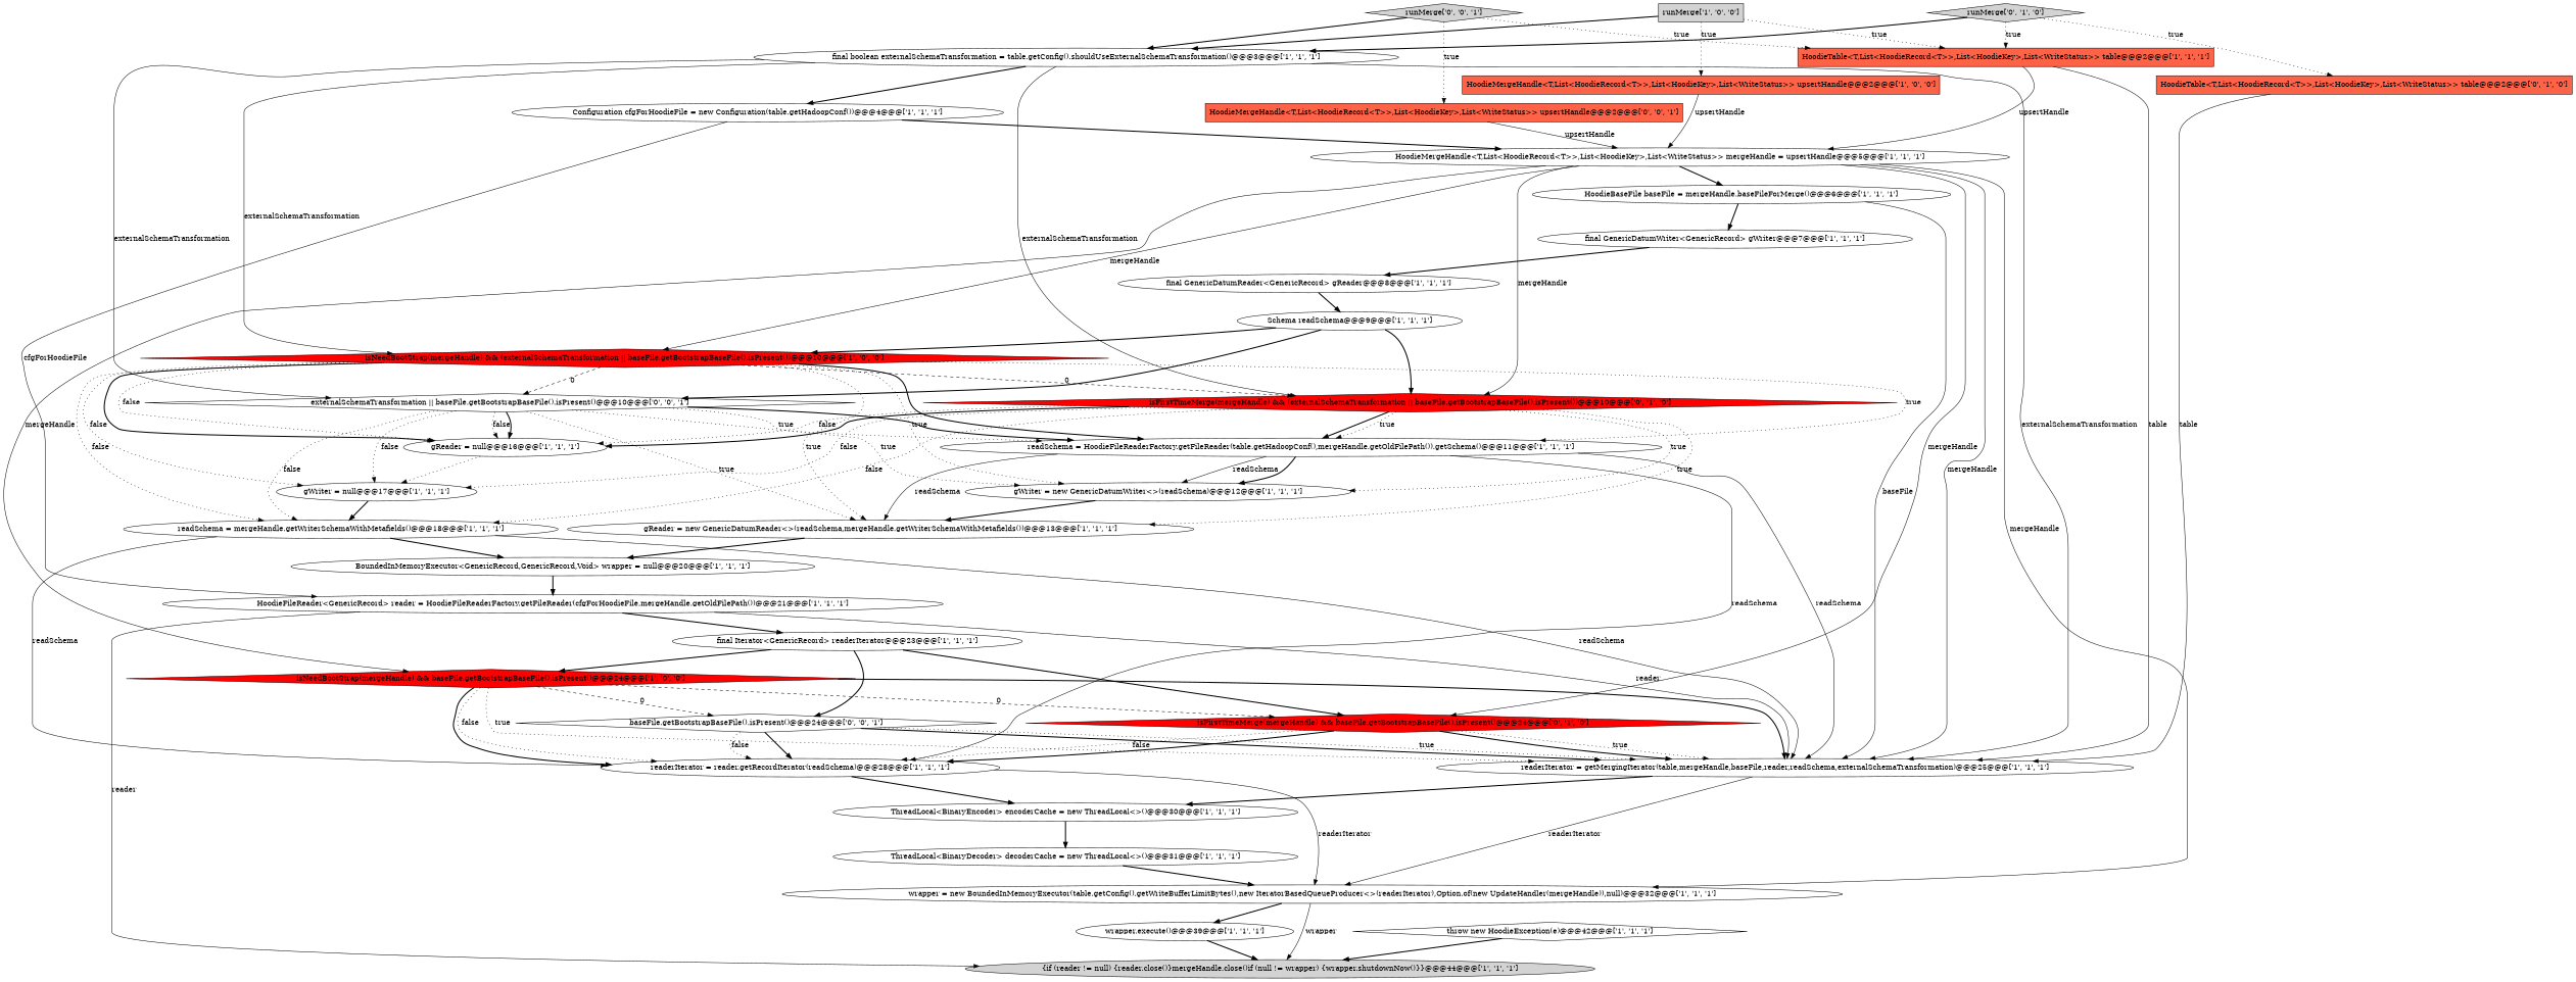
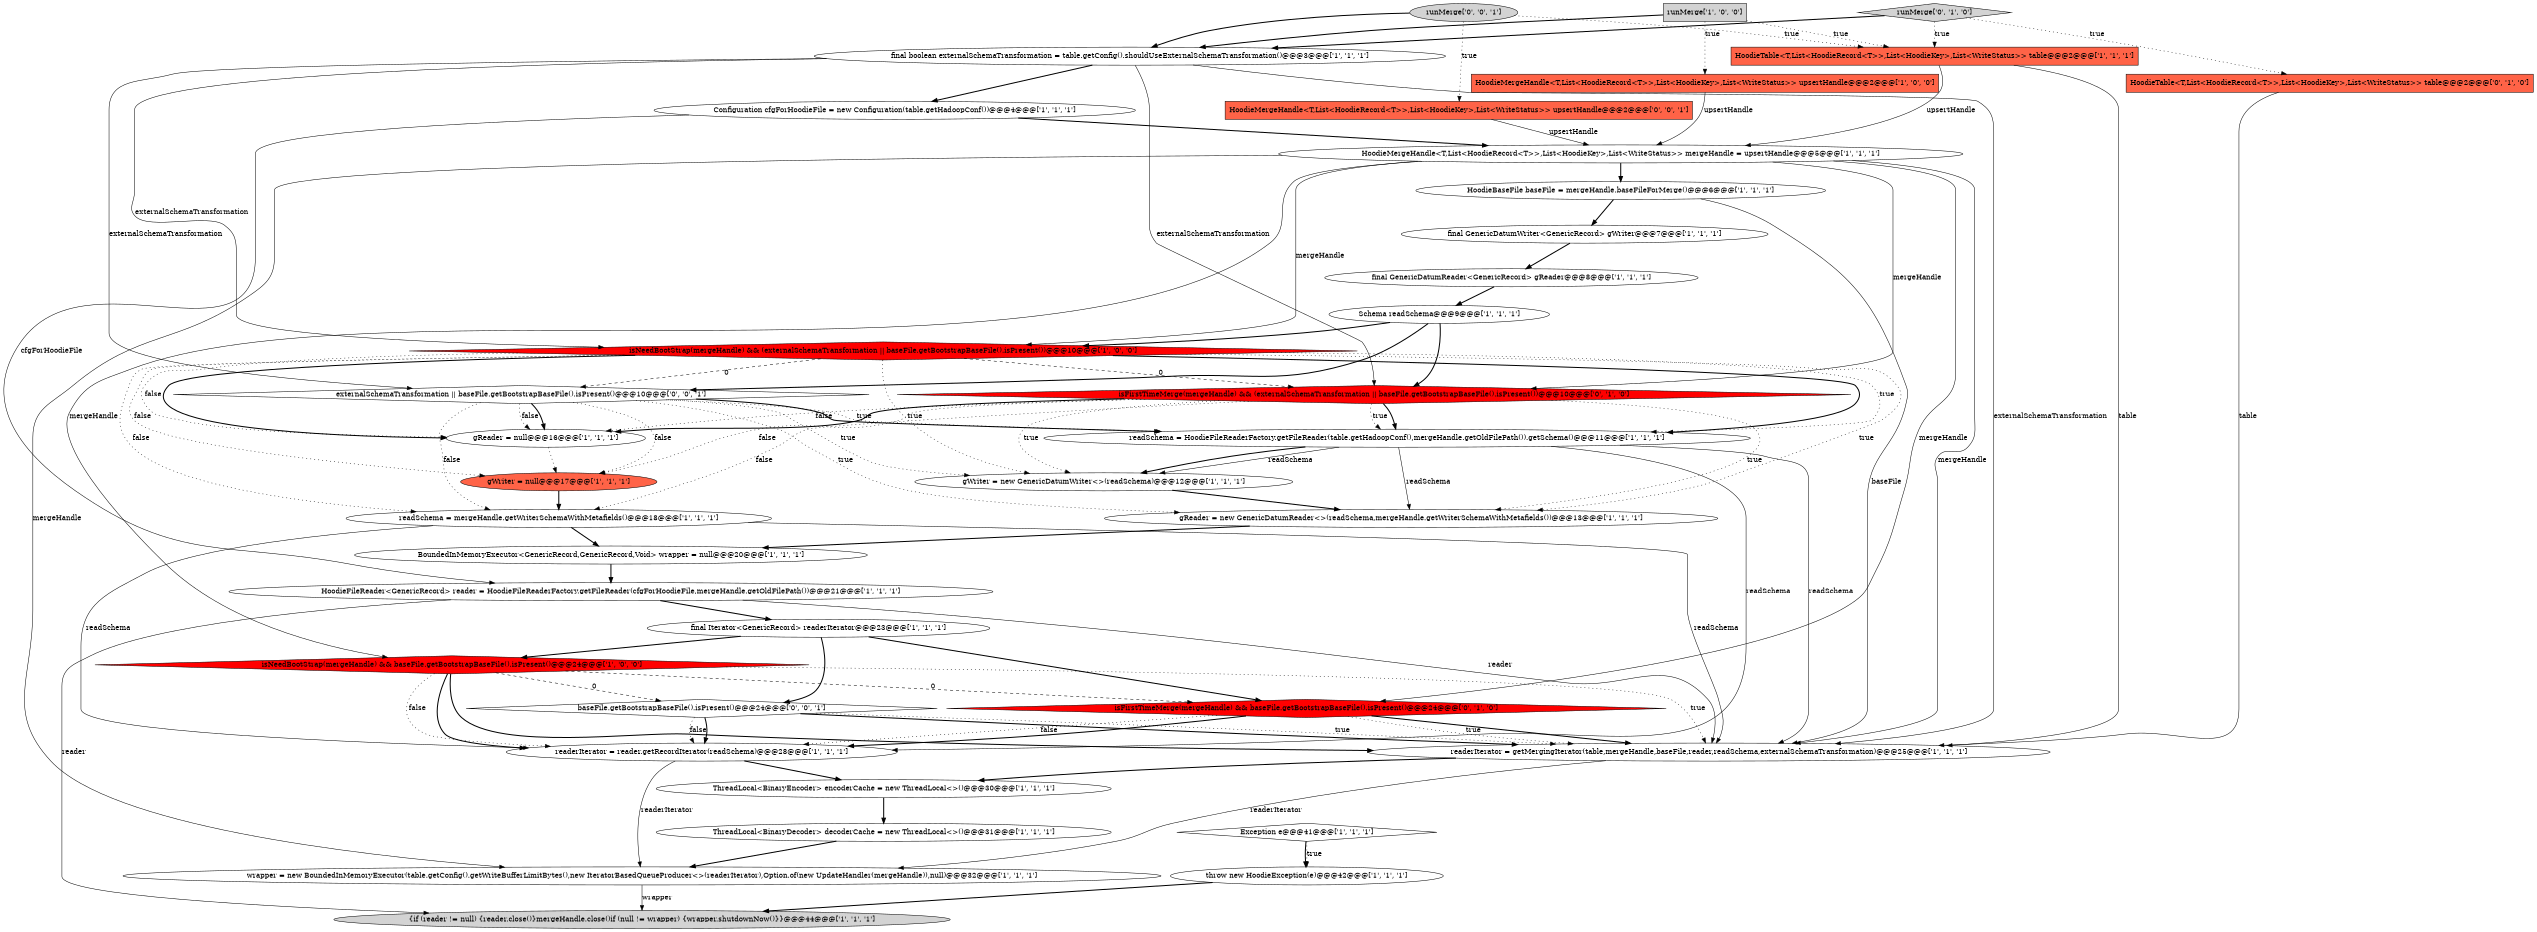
  digraph {
    node [fillcolor=white shape=ellipse style=filled]
    edge [style=bold]
    n1 [label="wrapper = new BoundedInMemoryExecutor(table.getConfig().getWriteBufferLimitBytes(),new IteratorBasedQueueProducer<>(readerIterator),Option.of(new UpdateHandler(mergeHandle)),null)@@@32@@@['1', '1', '1']"]
    n2 [fillcolor=lightgray label="{if (reader != null) {reader.close()}mergeHandle.close()if (null != wrapper) {wrapper.shutdownNow()}}@@@44@@@['1', '1', '1']"]
-   n3 [label="wrapper.execute()@@@39@@@['1', '1', '1']"]
    n4 [label="final GenericDatumReader<GenericRecord> gReader@@@8@@@['1', '1', '1']"]
    n5 [label="Schema readSchema@@@9@@@['1', '1', '1']"]
    n6 [fillcolor=red label="isFirstTimeMerge(mergeHandle) && (externalSchemaTransformation || baseFile.getBootstrapBaseFile().isPresent())@@@10@@@['0', '1', '0']" shape=diamond]
    n7 [label="externalSchemaTransformation || baseFile.getBootstrapBaseFile().isPresent()@@@10@@@['0', '0', '1']" shape=diamond]
    n8 [fillcolor=red label="isNeedBootStrap(mergeHandle) && (externalSchemaTransformation || baseFile.getBootstrapBaseFile().isPresent())@@@10@@@['1', '0', '0']" shape=diamond]
    n9 [label="final GenericDatumWriter<GenericRecord> gWriter@@@7@@@['1', '1', '1']"]
    n10 [label="HoodieFileReader<GenericRecord> reader = HoodieFileReaderFactory.getFileReader(cfgForHoodieFile,mergeHandle.getOldFilePath())@@@21@@@['1', '1', '1']"]
    n11 [label="final Iterator<GenericRecord> readerIterator@@@23@@@['1', '1', '1']"]
    n12 [label="readerIterator = getMergingIterator(table,mergeHandle,baseFile,reader,readSchema,externalSchemaTransformation)@@@25@@@['1', '1', '1']"]
    n13 [fillcolor=red label="isNeedBootStrap(mergeHandle) && baseFile.getBootstrapBaseFile().isPresent()@@@24@@@['1', '0', '0']" shape=diamond]
    n14 [fillcolor=red label="isFirstTimeMerge(mergeHandle) && baseFile.getBootstrapBaseFile().isPresent()@@@24@@@['0', '1', '0']" shape=diamond]
    n15 [label="baseFile.getBootstrapBaseFile().isPresent()@@@24@@@['0', '0', '1']" shape=diamond]
    n16 [label="ThreadLocal<BinaryEncoder> encoderCache = new ThreadLocal<>()@@@30@@@['1', '1', '1']"]
-   n17 [fillcolor=lightgray label="runMerge['0', '0', '1']" shape=diamond]
+   n17 [fillcolor=lightgray label="runMerge['0', '0', '1']"]
    n18 [label="final boolean externalSchemaTransformation = table.getConfig().shouldUseExternalSchemaTransformation()@@@3@@@['1', '1', '1']"]
    n19 [fillcolor=tomato label="HoodieTable<T,List<HoodieRecord<T>>,List<HoodieKey>,List<WriteStatus>> table@@@2@@@['1', '1', '1']" shape=box]
    n20 [fillcolor=tomato label="HoodieMergeHandle<T,List<HoodieRecord<T>>,List<HoodieKey>,List<WriteStatus>> upsertHandle@@@2@@@['0', '0', '1']" shape=box]
    n21 [label="Configuration cfgForHoodieFile = new Configuration(table.getHadoopConf())@@@4@@@['1', '1', '1']"]
    n22 [label="HoodieMergeHandle<T,List<HoodieRecord<T>>,List<HoodieKey>,List<WriteStatus>> mergeHandle = upsertHandle@@@5@@@['1', '1', '1']"]
    n23 [fillcolor=tomato label="HoodieMergeHandle<T,List<HoodieRecord<T>>,List<HoodieKey>,List<WriteStatus>> upsertHandle@@@2@@@['1', '0', '0']" shape=box]
    n24 [label="HoodieBaseFile baseFile = mergeHandle.baseFileForMerge()@@@6@@@['1', '1', '1']"]
    n25 [label="readSchema = HoodieFileReaderFactory.getFileReader(table.getHadoopConf(),mergeHandle.getOldFilePath()).getSchema()@@@11@@@['1', '1', '1']"]
    n26 [label="gReader = new GenericDatumReader<>(readSchema,mergeHandle.getWriterSchemaWithMetafields())@@@13@@@['1', '1', '1']"]
    n27 [label="gWriter = new GenericDatumWriter<>(readSchema)@@@12@@@['1', '1', '1']"]
    n28 [label="readerIterator = reader.getRecordIterator(readSchema)@@@28@@@['1', '1', '1']"]
    n29 [label="BoundedInMemoryExecutor<GenericRecord,GenericRecord,Void> wrapper = null@@@20@@@['1', '1', '1']"]
    n30 [fillcolor=lightgray label="runMerge['0', '1', '0']" shape=diamond]
    n31 [fillcolor=tomato label="HoodieTable<T,List<HoodieRecord<T>>,List<HoodieKey>,List<WriteStatus>> table@@@2@@@['0', '1', '0']" shape=box]
    n32 [fillcolor=lightgray label="runMerge['1', '0', '0']" shape=box]
    n33 [label="readSchema = mergeHandle.getWriterSchemaWithMetafields()@@@18@@@['1', '1', '1']"]
-   n34 [label="gWriter = null@@@17@@@['1', '1', '1']"]
+   n34 [fillcolor=tomato label="gWriter = null@@@17@@@['1', '1', '1']"]
    n35 [label="gReader = null@@@16@@@['1', '1', '1']"]
    n36 [label="ThreadLocal<BinaryDecoder> decoderCache = new ThreadLocal<>()@@@31@@@['1', '1', '1']"]
-   n38 [label="throw new HoodieException(e)@@@42@@@['1', '1', '1']" shape=diamond]
+   n37 [label="Exception e@@@41@@@['1', '1', '1']" shape=diamond]
+   n38 [label="throw new HoodieException(e)@@@42@@@['1', '1', '1']"]
    n1 -> n2 [label=wrapper style=solid]
-   n1 -> n3
-   n3 -> n2
    n4 -> n5
    n5 -> n6
    n5 -> n7
    n5 -> n8
    n6 -> n25
    n6 -> n25 [label=true style=dotted]
    n6 -> n26 [label=true style=dotted]
    n6 -> n27 [label=true style=dotted]
    n6 -> n33 [label=false style=dotted]
    n6 -> n34 [label=false style=dotted]
    n6 -> n35 [label=false style=dotted]
    n6 -> n35
    n7 -> n25 [label=true style=dotted]
    n7 -> n25
    n7 -> n26 [label=true style=dotted]
    n7 -> n27 [label=true style=dotted]
    n7 -> n33 [label=false style=dotted]
    n7 -> n34 [label=false style=dotted]
    n7 -> n35 [label=false style=dotted]
    n7 -> n35
    n8 -> n6 [label=0 style=dashed]
    n8 -> n7 [label=0 style=dashed]
    n8 -> n25 [label=true style=dotted]
    n8 -> n25
    n8 -> n26 [label=true style=dotted]
    n8 -> n27 [label=true style=dotted]
    n8 -> n33 [label=false style=dotted]
    n8 -> n34 [label=false style=dotted]
    n8 -> n35
    n8 -> n35 [label=false style=dotted]
    n9 -> n4
    n10 -> n2 [label=reader style=solid]
    n10 -> n11
    n10 -> n12 [label=reader style=solid]
    n11 -> n13
    n11 -> n14
    n11 -> n15
    n12 -> n1 [label=readerIterator style=solid]
    n12 -> n16
    n13 -> n12
    n13 -> n12 [label=true style=dotted]
    n13 -> n14 [label=0 style=dashed]
    n13 -> n15 [label=0 style=dashed]
    n13 -> n28 [label=false style=dotted]
    n13 -> n28
    n14 -> n12
    n14 -> n12 [label=true style=dotted]
    n14 -> n28 [label=false style=dotted]
    n14 -> n28
    n15 -> n12
    n15 -> n12 [label=true style=dotted]
    n15 -> n28 [label=false style=dotted]
    n15 -> n28
    n16 -> n36
    n17 -> n18
    n17 -> n19 [label=true style=dotted]
    n17 -> n20 [label=true style=dotted]
    n18 -> n6 [label=externalSchemaTransformation style=solid]
    n18 -> n7 [label=externalSchemaTransformation style=solid]
    n18 -> n8 [label=externalSchemaTransformation style=solid]
    n18 -> n12 [label=externalSchemaTransformation style=solid]
    n18 -> n21
    n19 -> n12 [label=table style=solid]
    n19 -> n22 [label=upsertHandle style=solid]
    n20 -> n22 [label=upsertHandle style=solid]
    n21 -> n10 [label=cfgForHoodieFile style=solid]
    n21 -> n22
    n22 -> n1 [label=mergeHandle style=solid]
    n22 -> n6 [label=mergeHandle style=solid]
    n22 -> n8 [label=mergeHandle style=solid]
    n22 -> n12 [label=mergeHandle style=solid]
    n22 -> n13 [label=mergeHandle style=solid]
    n22 -> n14 [label=mergeHandle style=solid]
    n22 -> n24
    n23 -> n22 [label=upsertHandle style=solid]
    n24 -> n9
    n24 -> n12 [label=baseFile style=solid]
    n25 -> n12 [label=readSchema style=solid]
    n25 -> n26 [label=readSchema style=solid]
    n25 -> n27 [label=readSchema style=solid]
    n25 -> n27
    n25 -> n28 [label=readSchema style=solid]
    n26 -> n29
    n27 -> n26
    n28 -> n1 [label=readerIterator style=solid]
    n28 -> n16
    n29 -> n10
    n30 -> n18
    n30 -> n19 [label=true style=dotted]
    n30 -> n31 [label=true style=dotted]
    n31 -> n12 [label=table style=solid]
    n32 -> n18
    n32 -> n19 [label=true style=dotted]
    n32 -> n23 [label=true style=dotted]
    n33 -> n12 [label=readSchema style=solid]
    n33 -> n28 [label=readSchema style=solid]
    n33 -> n29
    n34 -> n33
    n35 -> n34 [style=dotted]
    n36 -> n1
+   n37 -> n38
+   n37 -> n38 [label=true style=dotted]
    n38 -> n2
  }
